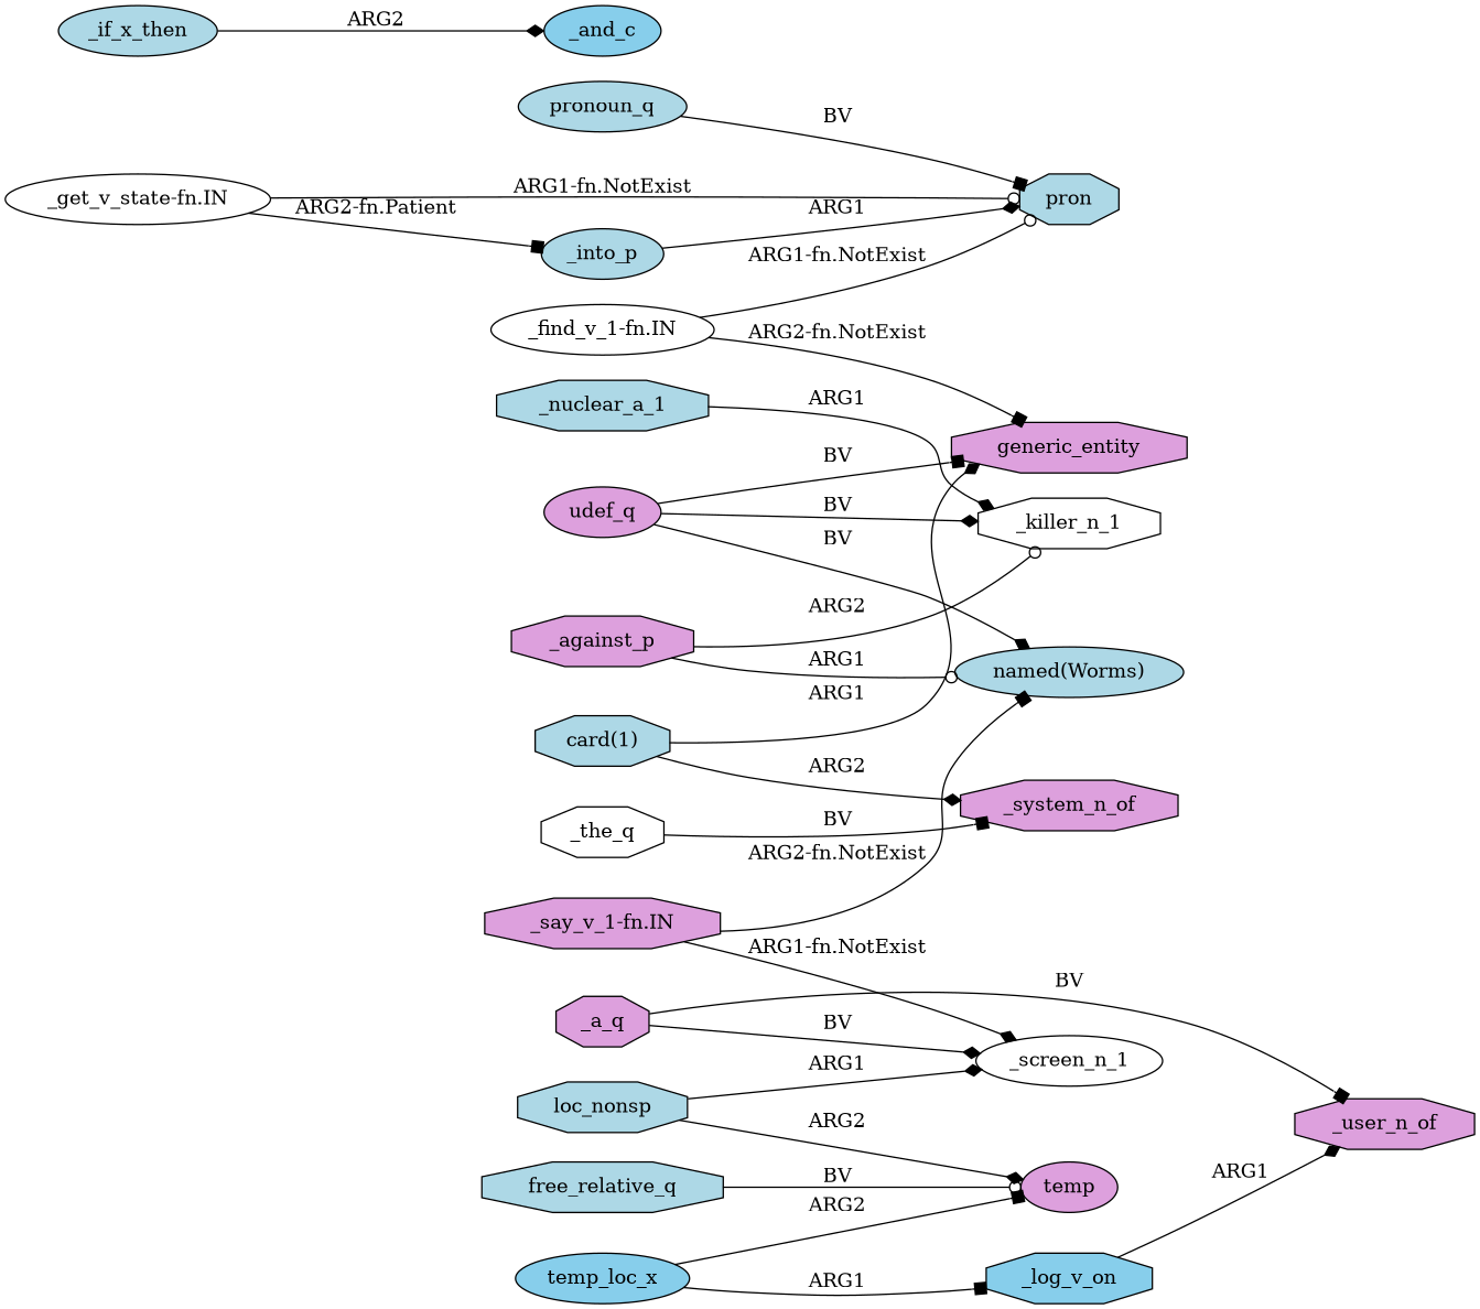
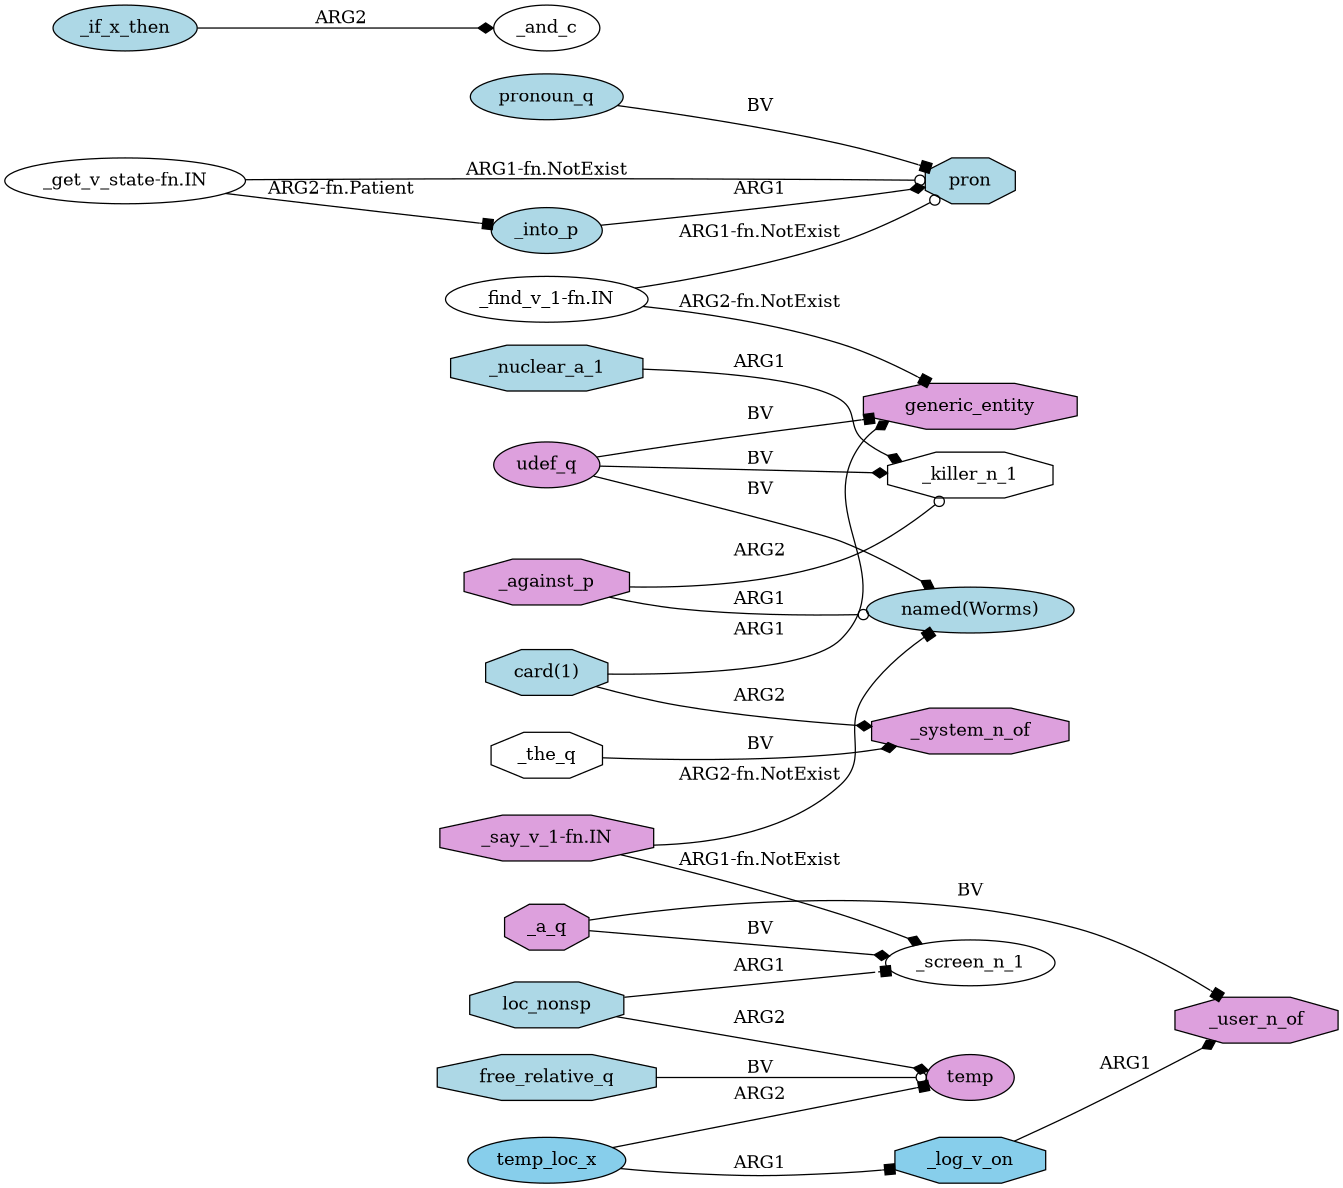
  digraph {
    rankdir=LR
    node [fillcolor=lightblue shape=octagon style=filled]
    edge [arrowhead=diamond]
    "_find_v_1-fn.IN" [fillcolor=white shape=ellipse]
    pron
    generic_entity [fillcolor=plum]
    "_get_v_state-fn.IN" [fillcolor=white shape=ellipse]
    _into_p [shape=ellipse]
    udef_q [fillcolor=plum shape=ellipse]
    "named(Worms)" [shape=ellipse]
    _killer_n_1 [fillcolor=white]
    _if_x_then [shape=ellipse]
-   _and_c [fillcolor=skyblue shape=ellipse]
+   _and_c [fillcolor=white shape=ellipse]
    _screen_n_1 [fillcolor=white shape=ellipse]
    _against_p [fillcolor=plum]
    "_say_v_1-fn.IN" [fillcolor=plum]
    _system_n_of [fillcolor=plum]
    _nuclear_a_1
    temp_loc_x [fillcolor=skyblue shape=ellipse]
    _log_v_on [fillcolor=skyblue]
    temp [fillcolor=plum shape=ellipse]
    _user_n_of [fillcolor=plum]
    pronoun_q [shape=ellipse]
    loc_nonsp
    _a_q [fillcolor=plum]
    "card(1)"
    _the_q [fillcolor=white]
    free_relative_q
    "_find_v_1-fn.IN" -> pron [arrowhead=odot label="ARG1-fn.NotExist"]
    "_find_v_1-fn.IN" -> generic_entity [arrowhead=box label="ARG2-fn.NotExist"]
    "_get_v_state-fn.IN" -> pron [arrowhead=odot label="ARG1-fn.NotExist"]
    "_get_v_state-fn.IN" -> _into_p [arrowhead=box label="ARG2-fn.Patient"]
    _into_p -> pron [label=ARG1]
    udef_q -> generic_entity [arrowhead=box label=BV]
    udef_q -> "named(Worms)" [label=BV]
    udef_q -> _killer_n_1 [label=BV]
    _if_x_then -> _and_c [label=ARG2]
    _against_p -> "named(Worms)" [arrowhead=odot label=ARG1]
    _against_p -> _killer_n_1 [arrowhead=odot label=ARG2]
    "_say_v_1-fn.IN" -> "named(Worms)" [arrowhead=box label="ARG2-fn.NotExist"]
    "_say_v_1-fn.IN" -> _screen_n_1 [label="ARG1-fn.NotExist"]
    _nuclear_a_1 -> _killer_n_1 [label=ARG1]
    temp_loc_x -> _log_v_on [arrowhead=box label=ARG1]
    temp_loc_x -> temp [arrowhead=box label=ARG2]
    _log_v_on -> _user_n_of [label=ARG1]
    pronoun_q -> pron [arrowhead=box label=BV]
-   loc_nonsp -> _screen_n_1 [label=ARG1]
+   loc_nonsp -> _screen_n_1 [arrowhead=box label=ARG1]
    loc_nonsp -> temp [label=ARG2]
    _a_q -> _screen_n_1 [label=BV]
    _a_q -> _user_n_of [arrowhead=box label=BV]
    "card(1)" -> generic_entity [label=ARG1]
    "card(1)" -> _system_n_of [label=ARG2]
-   _the_q -> _system_n_of [arrowhead=box label=BV]
+   _the_q -> _system_n_of [label=BV]
    free_relative_q -> temp [arrowhead=odot label=BV]
  }
